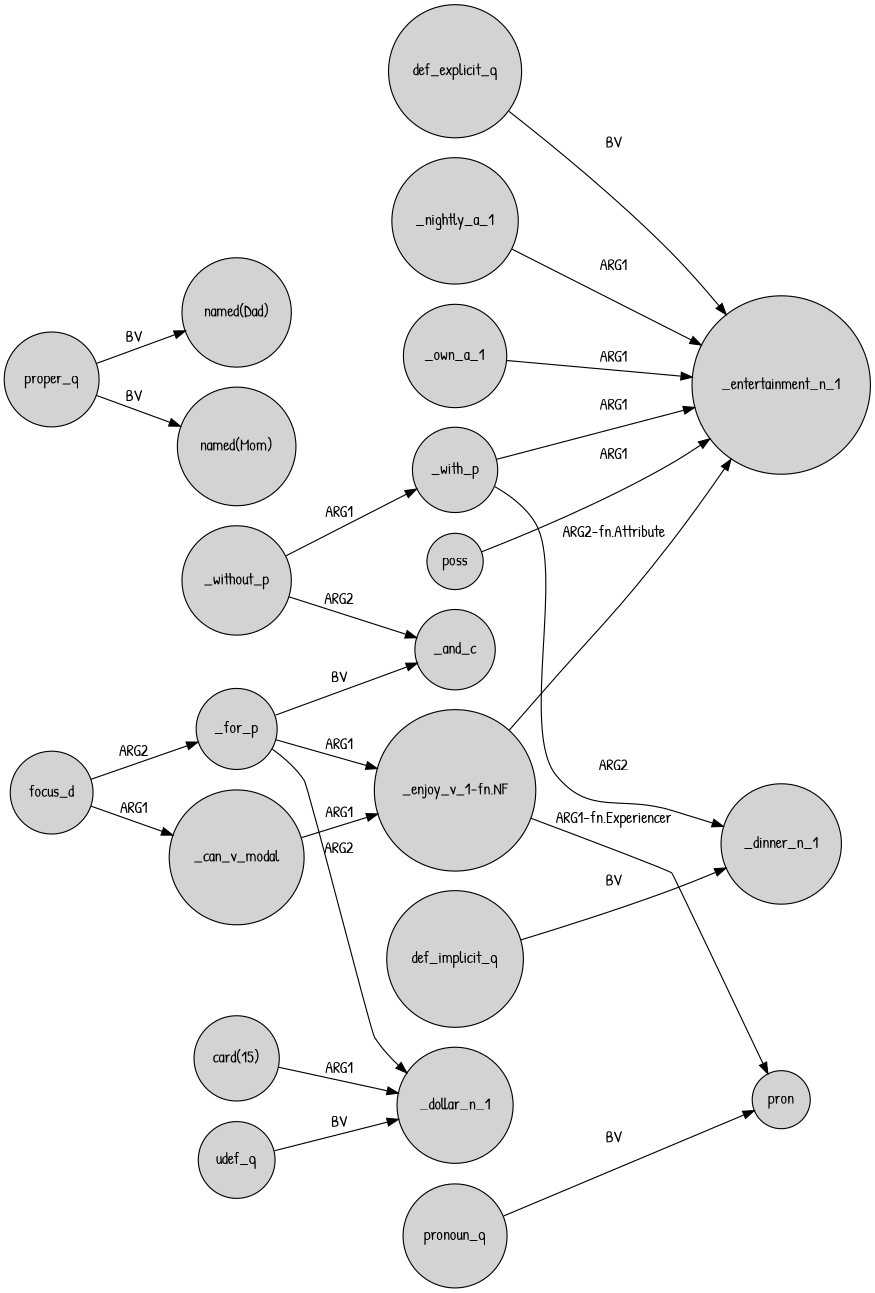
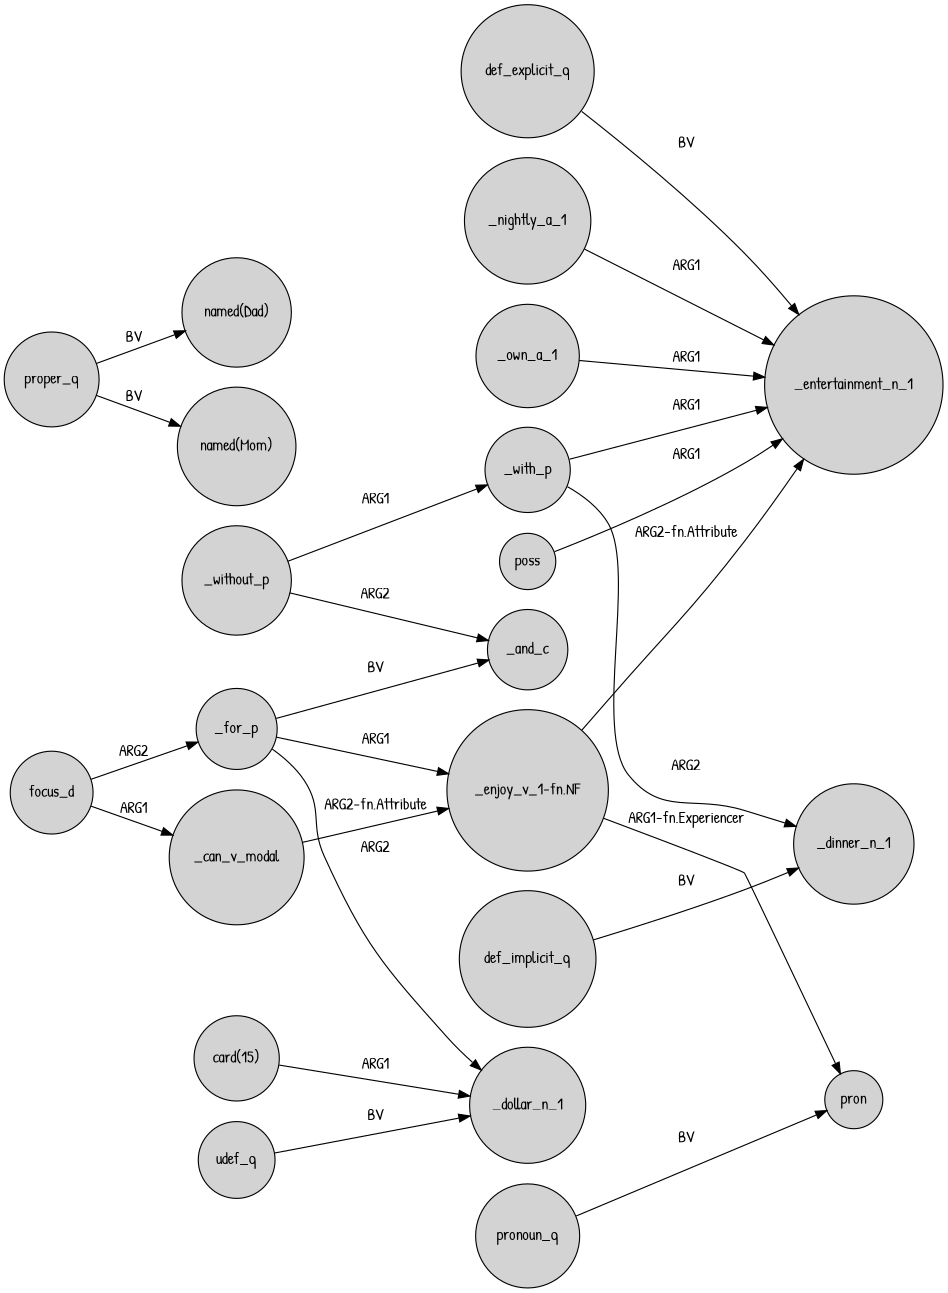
  digraph {
    fontname="Patrick Hand"
    rankdir=LR
    node [fontname="Patrick Hand" shape=circle style=filled]
    edge [fontname="Patrick Hand"]
    _without_p
    _with_p
    _and_c
    _entertainment_n_1
    _dinner_n_1
    poss
    _for_p
    _dollar_n_1
    "_enjoy_v_1-fn.NF"
    pron
    _can_v_modal
    def_explicit_q
    focus_d
    proper_q
    "named(Dad)"
    "named(Mom)"
    pronoun_q
    _nightly_a_1
    "card(15)"
    _own_a_1
    udef_q
    def_implicit_q
    _without_p -> _with_p [label=ARG1]
    _without_p -> _and_c [label=ARG2]
    _with_p -> _entertainment_n_1 [label=ARG1]
    _with_p -> _dinner_n_1 [label=ARG2]
    poss -> _entertainment_n_1 [label=ARG1]
    _for_p -> _and_c [label=BV]
    _for_p -> _dollar_n_1 [label=ARG2]
    _for_p -> "_enjoy_v_1-fn.NF" [label=ARG1]
    "_enjoy_v_1-fn.NF" -> _entertainment_n_1 [label="ARG2-fn.Attribute"]
    "_enjoy_v_1-fn.NF" -> pron [label="ARG1-fn.Experiencer"]
-   _can_v_modal -> "_enjoy_v_1-fn.NF" [label=ARG1]
+   _can_v_modal -> "_enjoy_v_1-fn.NF" [label="ARG2-fn.Attribute"]
    def_explicit_q -> _entertainment_n_1 [label=BV]
    focus_d -> _for_p [label=ARG2]
    focus_d -> _can_v_modal [label=ARG1]
    proper_q -> "named(Dad)" [label=BV]
    proper_q -> "named(Mom)" [label=BV]
    pronoun_q -> pron [label=BV]
    _nightly_a_1 -> _entertainment_n_1 [label=ARG1]
    "card(15)" -> _dollar_n_1 [label=ARG1]
    _own_a_1 -> _entertainment_n_1 [label=ARG1]
    udef_q -> _dollar_n_1 [label=BV]
    def_implicit_q -> _dinner_n_1 [label=BV]
  }
